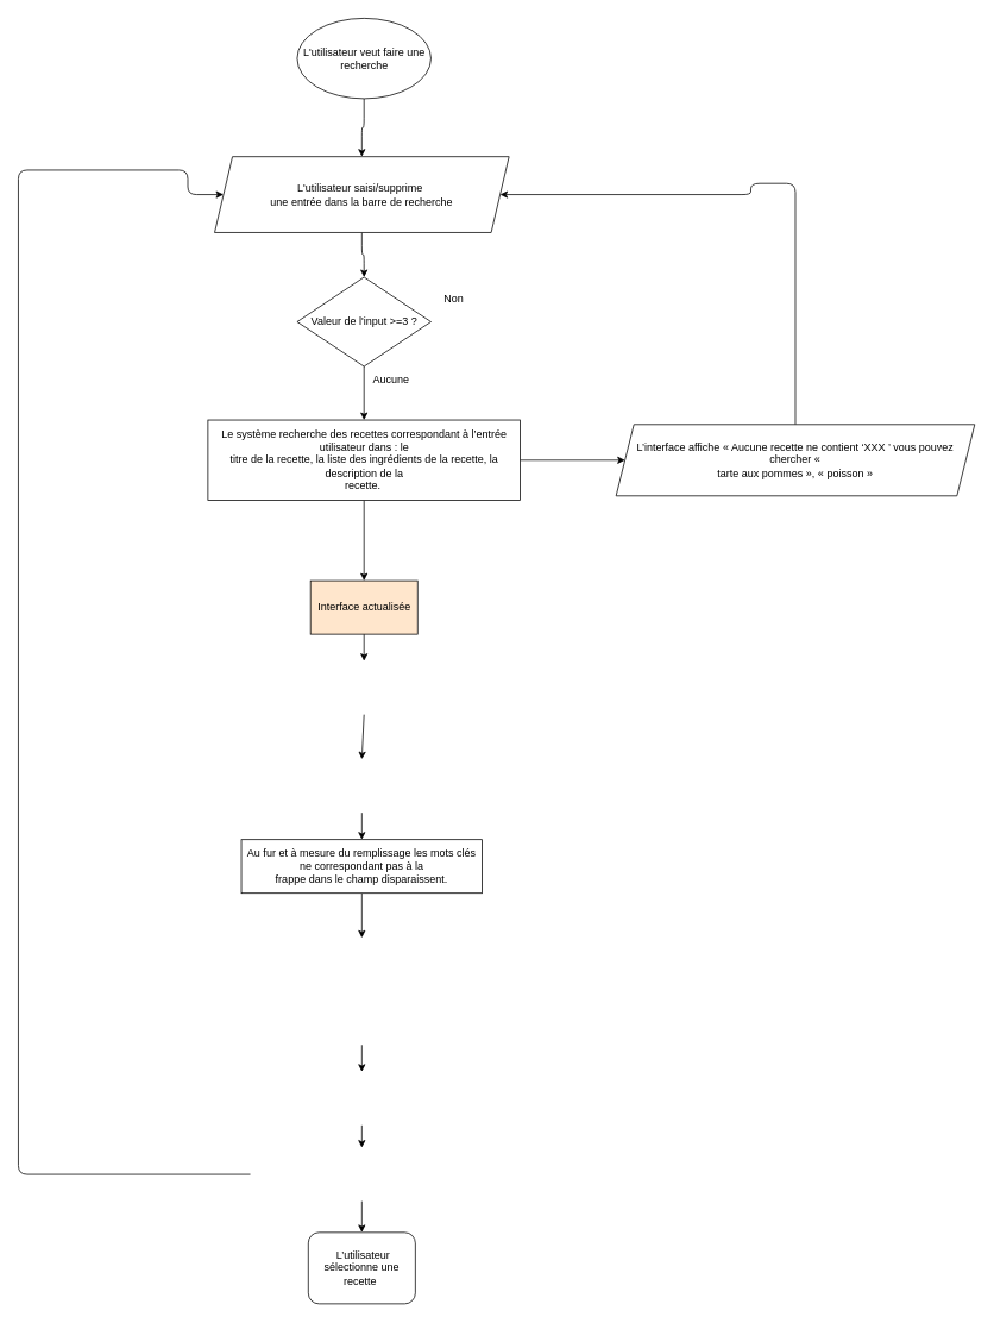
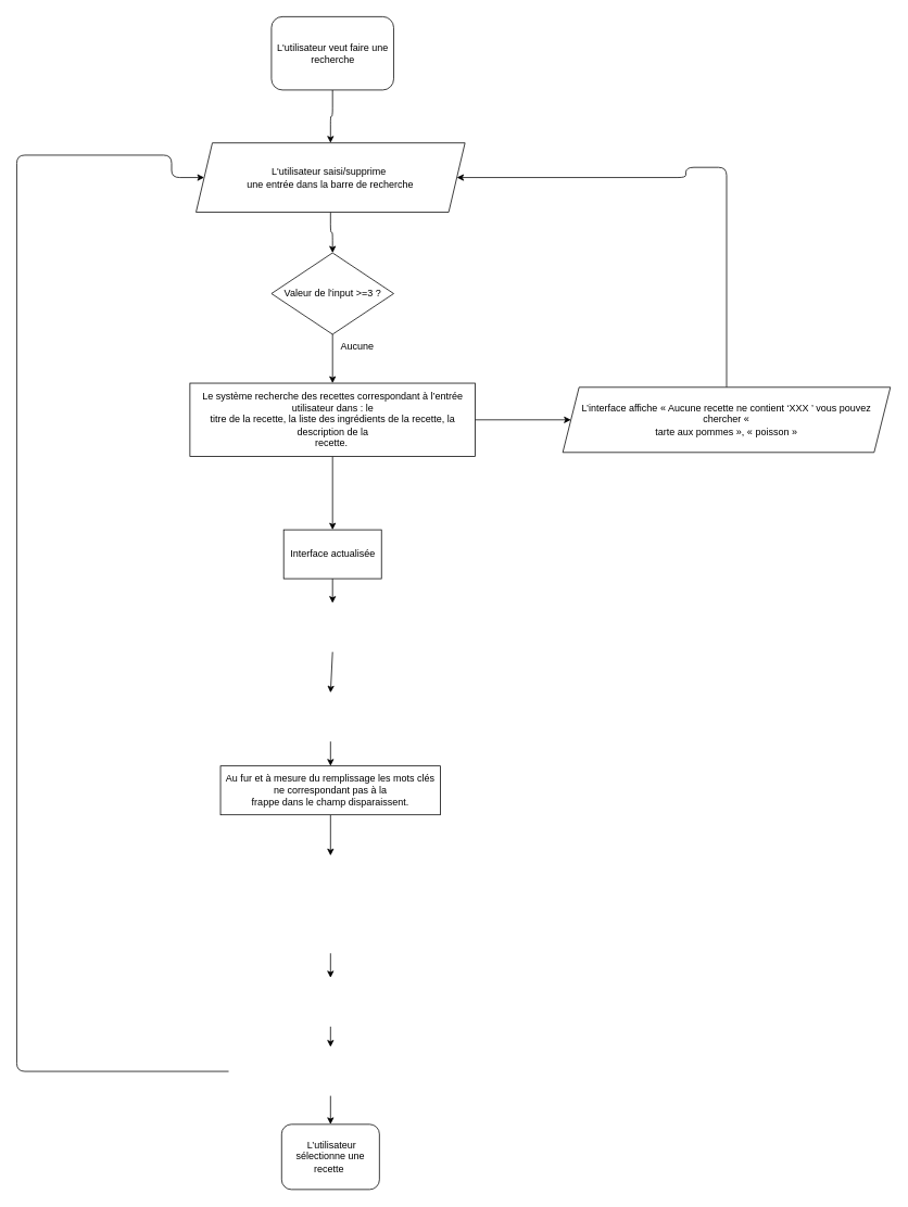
  <mxCell id="0" />
  <mxCell id="1" parent="0" />
  <mxCell id="2" style="edgeStyle=orthogonalEdgeStyle;html=1;exitX=0.5;exitY=1;exitDx=0;exitDy=0;entryX=0.5;entryY=0;entryDx=0;entryDy=0;" parent="1" source="3" target="5" edge="1"><mxGeometry relative="1" as="geometry" /></mxCell>
- <mxCell id="3" value="L'utilisateur veut faire une recherche" style="ellipse;whiteSpace=wrap;html=1;" parent="1" vertex="1"><mxGeometry x="332.5" y="20" width="150" height="90" as="geometry" /></mxCell>
+ <mxCell id="3" value="L'utilisateur veut faire une recherche" style="whiteSpace=wrap;html=1;rounded=1;" parent="1" vertex="1"><mxGeometry x="332.5" y="20" width="150" height="90" as="geometry" /></mxCell>
  <mxCell id="4" style="edgeStyle=orthogonalEdgeStyle;html=1;exitX=0.5;exitY=1;exitDx=0;exitDy=0;entryX=0.5;entryY=0;entryDx=0;entryDy=0;" parent="1" source="5" target="7" edge="1"><mxGeometry relative="1" as="geometry" /></mxCell>
  <mxCell id="5" value="L'utilisateur saisi/supprime&amp;nbsp;&lt;br&gt;une entrée dans la barre de recherche" style="shape=parallelogram;perimeter=parallelogramPerimeter;whiteSpace=wrap;html=1;fixedSize=1;" parent="1" vertex="1"><mxGeometry x="240" y="175" width="330" height="85" as="geometry" /></mxCell>
  <mxCell id="6" style="edgeStyle=orthogonalEdgeStyle;html=1;exitX=0.5;exitY=1;exitDx=0;exitDy=0;entryX=0.5;entryY=0;entryDx=0;entryDy=0;" parent="1" source="7" target="14" edge="1"><mxGeometry relative="1" as="geometry" /></mxCell>
  <mxCell id="7" value="Valeur de l'input &amp;gt;=3 ?" style="rhombus;whiteSpace=wrap;html=1;" parent="1" vertex="1"><mxGeometry x="332.5" y="310" width="150" height="100" as="geometry" /></mxCell>
- <mxCell id="8" value="Non" style="text;html=1;align=center;verticalAlign=middle;resizable=0;points=[];autosize=1;" parent="1" vertex="1"><mxGeometry x="482.5" y="320" width="50" height="30" as="geometry" /></mxCell>
  <mxCell id="9" style="edgeStyle=orthogonalEdgeStyle;html=1;exitX=0.5;exitY=0;exitDx=0;exitDy=0;entryX=1;entryY=0.5;entryDx=0;entryDy=0;" parent="1" source="10" target="5" edge="1"><mxGeometry relative="1" as="geometry"><mxPoint x="850.429" y="210" as="targetPoint" /><Array as="points"><mxPoint x="841" y="205" /></Array></mxGeometry></mxCell>
  <mxCell id="10" value="L’interface affiche « Aucune recette ne contient ‘XXX ’ vous pouvez chercher «&lt;br/&gt;tarte aux pommes », « poisson »" style="shape=parallelogram;perimeter=parallelogramPerimeter;whiteSpace=wrap;html=1;fixedSize=1;" parent="1" vertex="1"><mxGeometry x="690" y="475" width="402" height="80" as="geometry" /></mxCell>
  <mxCell id="11" value="Aucune" style="text;html=1;align=center;verticalAlign=middle;whiteSpace=wrap;rounded=0;" parent="1" vertex="1"><mxGeometry x="407.5" y="410" width="60" height="30" as="geometry" /></mxCell>
  <mxCell id="12" style="edgeStyle=none;html=1;exitX=0.5;exitY=1;exitDx=0;exitDy=0;entryX=0.5;entryY=0;entryDx=0;entryDy=0;" parent="1" source="14" target="16" edge="1"><mxGeometry relative="1" as="geometry" /></mxCell>
  <mxCell id="13" style="edgeStyle=none;html=1;exitX=1;exitY=0.5;exitDx=0;exitDy=0;entryX=0;entryY=0.5;entryDx=0;entryDy=0;" parent="1" source="14" target="10" edge="1"><mxGeometry relative="1" as="geometry" /></mxCell>
  <mxCell id="14" value="Le système recherche des recettes correspondant à l’entrée utilisateur dans : le&lt;br/&gt;titre de la recette, la liste des ingrédients de la recette, la description de la&lt;br/&gt;recette.&amp;nbsp;" style="rounded=0;whiteSpace=wrap;html=1;" parent="1" vertex="1"><mxGeometry x="232.5" y="470" width="350" height="90" as="geometry" /></mxCell>
  <mxCell id="15" style="edgeStyle=none;html=1;exitX=0.5;exitY=1;exitDx=0;exitDy=0;entryX=0.5;entryY=0;entryDx=0;entryDy=0;" parent="1" source="16" edge="1"><mxGeometry relative="1" as="geometry"><mxPoint x="407.5" y="740" as="targetPoint" /></mxGeometry></mxCell>
- <mxCell id="16" value="Interface actualisée" style="rounded=0;whiteSpace=wrap;html=1;fillColor=#ffe6cc;" parent="1" vertex="1"><mxGeometry x="347.5" y="650" width="120" height="60" as="geometry" /></mxCell>
+ <mxCell id="16" value="Interface actualisée" style="rounded=0;whiteSpace=wrap;html=1;" parent="1" vertex="1"><mxGeometry x="347.5" y="650" width="120" height="60" as="geometry" /></mxCell>
  <mxCell id="17" style="edgeStyle=none;html=1;exitX=0.5;exitY=1;exitDx=0;exitDy=0;entryX=0.5;entryY=0;entryDx=0;entryDy=0;" parent="1" edge="1"><mxGeometry relative="1" as="geometry"><mxPoint x="407.5" y="800" as="sourcePoint" /><mxPoint x="405" y="850" as="targetPoint" /></mxGeometry></mxCell>
  <mxCell id="18" style="edgeStyle=none;html=1;exitX=0.5;exitY=1;exitDx=0;exitDy=0;entryX=0.5;entryY=0;entryDx=0;entryDy=0;" parent="1" target="20" edge="1"><mxGeometry relative="1" as="geometry"><mxPoint x="405" y="910" as="sourcePoint" /></mxGeometry></mxCell>
  <mxCell id="19" style="edgeStyle=none;html=1;exitX=0.5;exitY=1;exitDx=0;exitDy=0;entryX=0.5;entryY=0;entryDx=0;entryDy=0;" parent="1" source="20" edge="1"><mxGeometry relative="1" as="geometry"><mxPoint x="405" y="1050" as="targetPoint" /></mxGeometry></mxCell>
  <mxCell id="20" value="Au fur et à mesure du remplissage les mots clés ne correspondant pas à la&lt;br&gt;frappe dans le champ disparaissent." style="rounded=0;whiteSpace=wrap;html=1;" parent="1" vertex="1"><mxGeometry x="270" y="940" width="270" height="60" as="geometry" /></mxCell>
  <mxCell id="21" style="edgeStyle=none;html=1;exitX=0.5;exitY=1;exitDx=0;exitDy=0;entryX=0.5;entryY=0;entryDx=0;entryDy=0;" parent="1" edge="1"><mxGeometry relative="1" as="geometry"><mxPoint x="405" y="1170" as="sourcePoint" /><mxPoint x="405" y="1200" as="targetPoint" /></mxGeometry></mxCell>
  <mxCell id="22" value="" style="edgeStyle=none;html=1;" parent="1" edge="1"><mxGeometry relative="1" as="geometry"><mxPoint x="405" y="1260" as="sourcePoint" /><mxPoint x="405" y="1285" as="targetPoint" /></mxGeometry></mxCell>
  <mxCell id="23" style="edgeStyle=none;html=1;exitX=0.5;exitY=1;exitDx=0;exitDy=0;entryX=0.5;entryY=0;entryDx=0;entryDy=0;" parent="1" target="25" edge="1"><mxGeometry relative="1" as="geometry"><mxPoint x="405" y="1345" as="sourcePoint" /></mxGeometry></mxCell>
  <mxCell id="24" style="edgeStyle=orthogonalEdgeStyle;html=1;exitX=0;exitY=0.5;exitDx=0;exitDy=0;entryX=0;entryY=0.5;entryDx=0;entryDy=0;" parent="1" target="5" edge="1"><mxGeometry relative="1" as="geometry"><Array as="points"><mxPoint x="20" y="1315" /><mxPoint x="20" y="190" /><mxPoint x="210" y="190" /><mxPoint x="210" y="218" /></Array><mxPoint x="280" y="1315" as="sourcePoint" /></mxGeometry></mxCell>
  <mxCell id="25" value="&amp;nbsp;L’utilisateur sélectionne une recette&amp;nbsp;" style="whiteSpace=wrap;html=1;rounded=1;" parent="1" vertex="1"><mxGeometry x="345" y="1380" width="120" height="80" as="geometry" /></mxCell>
